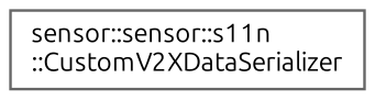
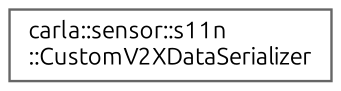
  digraph {
    rankdir=LR
    fontname=Ubuntu
-   n1 [color=grey40 fillcolor=white fontname=Ubuntu fontsize=10 height=0.2 label="sensor::sensor::s11n\l::CustomV2XDataSerializer" shape=box style=filled width=0.4]
+   n1 [color=grey40 fillcolor=white fontname=Ubuntu fontsize=10 height=0.2 label="carla::sensor::s11n\l::CustomV2XDataSerializer" shape=box style=filled width=0.4]
  }
